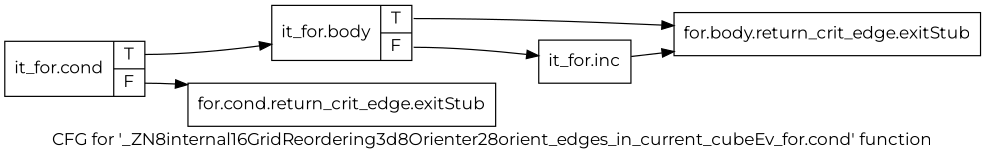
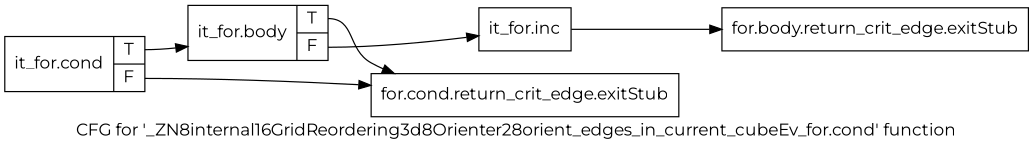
  digraph {
    fontname=Montserrat
    label="CFG for '_ZN8internal16GridReordering3d8Orienter28orient_edges_in_current_cubeEv_for.cond' function"
    rankdir=LR
    node [fontname=Montserrat shape=record]
    edge [fontname=Montserrat tailport=s1]
    n1 [label="{it_for.cond|{<s0>T|<s1>F}}"]
    n2 [label="{for.cond.return_crit_edge.exitStub}"]
    n3 [label="{it_for.body|{<s0>T|<s1>F}}"]
    n4 [label="{for.body.return_crit_edge.exitStub}"]
    n5 [label="{it_for.inc}"]
    n1 -> n2
    n1 -> n3 [tailport=s0]
-   n3 -> n4 [tailport=s0]
+   n3 -> n2 [tailport=s0]
    n3 -> n5
    n5 -> n4 [tailport=""]
  }
